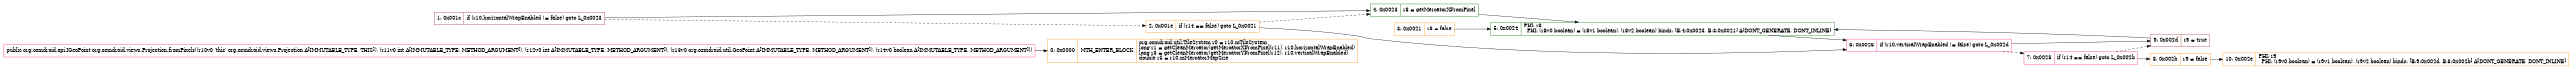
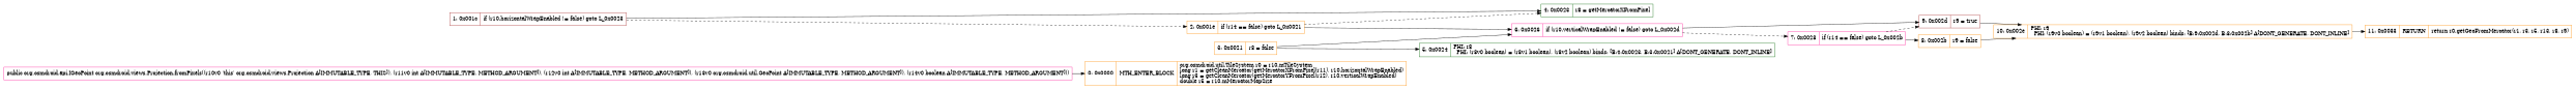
  digraph {
    rankdir=LR
    node [color=darkorange shape=record]
    n1 [label="{0\:\ 0x0000|MTH_ENTER_BLOCK\l|org.osmdroid.util.TileSystem r0 = r10.mTileSystem\llong r1 = getCleanMercator(getMercatorXFromPixel(r11), r10.horizontalWrapEnabled)\llong r3 = getCleanMercator(getMercatorYFromPixel(r12), r10.verticalWrapEnabled)\ldouble r5 = r10.mMercatorMapSize\l}"]
    n2 [color=brown label="{1\:\ 0x001c|if (r10.horizontalWrapEnabled != false) goto L_0x0023\l}"]
    n3 [label="{2\:\ 0x001e|if (r14 == false) goto L_0x0021\l}"]
    n4 [color=darkgreen label="{4\:\ 0x0023|r8 = getMercatorXFromPixel\l}"]
    n5 [color=deeppink label="{6\:\ 0x0026|if (r10.verticalWrapEnabled != false) goto L_0x002d\l}"]
    n6 [color=darkgreen label="{5\:\ 0x0024|PHI: r8 \l  PHI: (r8v0 boolean) = (r8v1 boolean), (r8v2 boolean) binds: [B:4:0x0023, B:3:0x0021] A[DONT_GENERATE, DONT_INLINE]\l}"]
    n7 [label="{3\:\ 0x0021|r8 = false\l}"]
    n8 [color=deeppink label="{7\:\ 0x0028|if (r14 == false) goto L_0x002b\l}"]
    n9 [color=brown label="{9\:\ 0x002d|r9 = true\l}"]
    n10 [label="{8\:\ 0x002b|r9 = false\l}"]
    n11 [label="{10\:\ 0x002e|PHI: r9 \l  PHI: (r9v0 boolean) = (r9v1 boolean), (r9v2 boolean) binds: [B:9:0x002d, B:8:0x002b] A[DONT_GENERATE, DONT_INLINE]\l}"]
+   n12 [label="{11\:\ 0x0033|RETURN\l|return r0.getGeoFromMercator(r1, r3, r5, r13, r8, r9)\l}"]
    n13 [color=deeppink label="{public org.osmdroid.api.IGeoPoint org.osmdroid.views.Projection.fromPixels((r10v0 'this' org.osmdroid.views.Projection A[IMMUTABLE_TYPE, THIS]), (r11v0 int A[IMMUTABLE_TYPE, METHOD_ARGUMENT]), (r12v0 int A[IMMUTABLE_TYPE, METHOD_ARGUMENT]), (r13v0 org.osmdroid.util.GeoPoint A[IMMUTABLE_TYPE, METHOD_ARGUMENT]), (r14v0 boolean A[IMMUTABLE_TYPE, METHOD_ARGUMENT])) }"]
    n2 -> n3 [style=dashed]
    n2 -> n4
    n3 -> n4 [style=dashed]
    n3 -> n5
-   n4 -> n6
    n5 -> n8 [style=dashed]
    n5 -> n9
-   n6 -> n5
+   n7 -> n5
    n7 -> n6
    n8 -> n9 [style=dashed]
    n8 -> n10
-   n9 -> n6
+   n9 -> n11
    n10 -> n11
+   n11 -> n12
    n13 -> n1
  }
